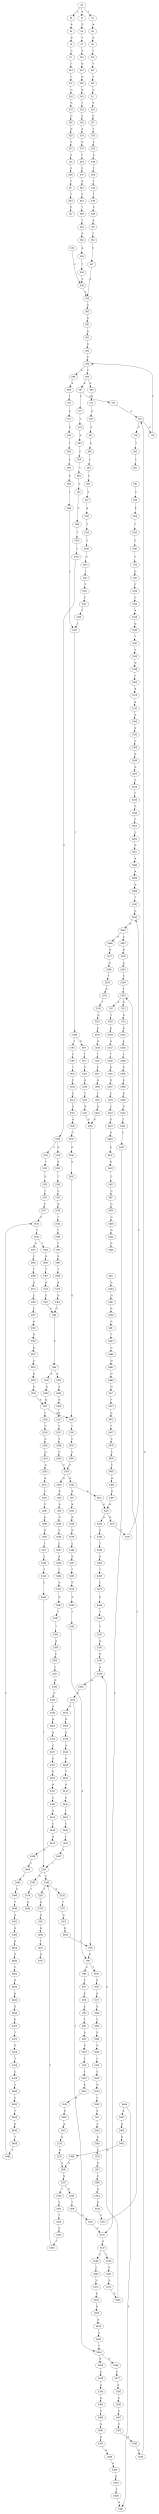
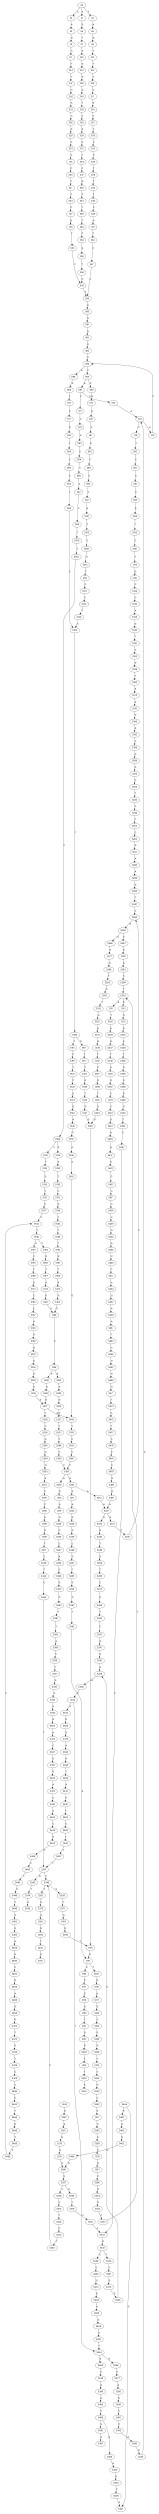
  strict digraph {
    fontname=Inter
    node [fontname=Inter]
    edge [fontname=Inter]
    S0
    S1
    S2
    S3
    S4
    S5
    S6
    S7
    S8
    S9
    S10
    S11
    S12
    S13
    S14
    S15
    S16
    S17
    S18
    S19
    S20
    S21
    S22
    S23
    S24
    S25
    S26
    S27
    S28
    S29
    S30
    S31
    S32
    S33
    S34
    S35
    S36
    S37
    S38
    S39
    S40
    S41
    S42
    S43
    S44
    S45
    S46
    S47
    S48
    S49
+   S50
    S51
    S52
    S53
    S54
    S55
    S56
    S57
    S58
    S59
    S60
    S61
    S62
    S63
    S64
    S65
    S66
    S67
    S68
    S69
    S70
    S71
    S72
    S73
    S74
    S75
    S76
    S77
    S78
    S79
    S80
    S81
    S82
    S83
    S84
    S85
    S86
    S87
    S88
    S89
    S90
    S91
    S92
    S93
    S94
    S95
    S96
    S97
    S98
    S99
    S100
    S101
    S102
    S103
    S104
    S105
    S106
    S107
    S108
    S109
    S110
    S111
    S112
    S113
    S114
    S115
    S116
    S117
    S118
    S119
    S120
    S121
    S122
    S123
    S124
    S125
    S126
    S127
    S128
    S129
    S130
    S131
    S132
    S133
    S134
    S135
    S136
    S137
    S138
    S139
    S140
    S141
    S142
    S143
    S144
    S145
    S146
    S147
    S148
    S149
    S150
    S151
    S152
    S153
    S154
    S155
    S156
    S157
    S158
    S159
    S160
    S161
    S162
    S163
    S164
    S165
    S166
    S167
    S168
    S169
    S170
    S171
    S172
    S173
    S174
    S175
    S176
    S177
    S178
    S179
    S180
    S181
    S182
    S183
    S184
    S185
    S186
    S187
    S188
    S189
    S190
    S191
    S192
    S193
    S194
    S195
    S196
    S197
    S198
    S199
    S200
    S201
    S202
    S203
    S204
    S205
    S206
    S207
    S208
    S209
    S210
    S211
    S212
    S213
    S214
    S215
    S216
    S217
    S218
    S219
    S220
    S221
    S222
    S223
    S224
    S225
    S226
    S227
    S228
    S229
    S230
    S231
    S232
    S233
    S234
    S235
    S236
    S237
    S238
    S239
    S240
    S241
    S242
    S243
    S244
    S245
    S246
    S247
    S248
    S249
    S250
    S251
    S252
    S253
    S254
    n256 [label=S555]
    S256
    S257
    S258
    S259
    S260
    S261
    S262
    S263
    S264
    S265
    S266
    S267
    S268
    S269
    S270
    S271
    S272
    S273
    S274
    S275
    S276
    S277
    S278
    S279
    S280
    S281
    S282
    S283
    S284
    S285
    S286
    S287
    S288
    S289
    S290
    S291
    S292
    S293
    S294
    S295
    S296
    S297
    S298
    S299
    S300
    S301
    S302
    S303
    S304
    S305
    S306
    S307
    S308
    S309
    S310
    S311
    S312
    S313
    S314
    S315
    S316
    S317
    S318
    S319
    S320
    S321
    S322
    S323
    S324
    S325
    S326
    S327
    S328
    S329
    S330
    S331
    S332
    S333
    S334
    S335
    S336
    S337
    S338
    S339
    S340
    S341
    S342
    S343
    S344
    S345
    S346
    S347
    S348
    S349
    S350
    S351
    S352
    S353
    S354
    S355
    S356
    S357
    S358
    S359
    S360
    S361
    S362
    S363
    S364
    S365
    S366
    S367
    S368
    S369
    S370
    S371
    S372
    S373
    S374
    S375
    S376
    S377
    S378
    S379
    S380
    S381
    S382
    S383
    S384
    S385
    S386
    S387
    S388
    S389
    S390
    S391
    S392
    S393
    S394
    S395
    S396
    S397
    S398
    S399
    S400
    S401
    S402
    S403
    S404
    S405
    S406
    S407
    S408
    S409
    S410
    S411
    S412
    S413
    S414
    S415
    S416
    S417
    S418
    S419
    S420
    S421
    S422
    S423
    S424
    S425
    S426
    S427
    S428
    S429
    S430
    S431
    S432
    S433
    S434
    S435
    S436
    S437
    S438
    S439
    S440
    S441
    S442
    S443
    S445
    S446
    S444
    S447
+   S448
    S449
    S450
    S451
    S452
    S453
    S454
    S455
    S456
    S457
    S458
    S459
    S460
    S461
    S462
    S463
    S464
    S465
    S466
    S467
    S468
    S469
    S470
    S471
    S472
    S473
    S474
    S475
    S476
    S477
    S478
    S479
    S480
    S481
    S482
    S483
    S484
    S485
    S486
    S487
    S488
    S489
    S0 -> S1 [label=A]
    S0 -> S2 [label=C]
    S0 -> S3 [label=T]
    S1 -> S4 [label=G]
    S2 -> S5 [label=A]
    S3 -> S6 [label=A]
    S4 -> S7 [label=T]
    S5 -> S8 [label=G]
    S6 -> S9 [label=G]
    S7 -> S10 [label=A]
    S8 -> S11 [label=C]
    S9 -> S12 [label=T]
    S10 -> S13 [label=G]
    S11 -> S14 [label=T]
    S12 -> S15 [label=T]
    S13 -> S16 [label=G]
    S14 -> S17 [label=T]
    S15 -> S18 [label=T]
    S16 -> S19 [label=G]
    S17 -> S20 [label=C]
    S18 -> S21 [label=C]
    S19 -> S22 [label=T]
    S20 -> S23 [label=A]
    S21 -> S24 [label=A]
    S22 -> S25 [label=C]
    S23 -> S26 [label=C]
    S24 -> S27 [label=C]
    S25 -> S28 [label=A]
    S26 -> S29 [label=G]
    S27 -> S30 [label=T]
    S28 -> S31 [label=C]
    S29 -> S32 [label=C]
    S30 -> S33 [label=C]
    S31 -> S34 [label=T]
    S32 -> S35 [label=C]
    S33 -> S36 [label=C]
    S34 -> S37 [label=C]
    S35 -> S38 [label=C]
    S36 -> S39 [label=T]
    S37 -> S40 [label=G]
    S38 -> S41 [label=T]
    S39 -> S42 [label=T]
    S40 -> S43 [label=C]
    S41 -> S44 [label=T]
    S42 -> S45 [label=T]
    S43 -> S46 [label=T]
    S44 -> S47 [label=C]
    S45 -> S48 [label=C]
    S46 -> S49 [label=T]
+   S47 -> S50 [label=A]
    S48 -> S51 [label=A]
    S49 -> S52 [label=C]
+   S50 -> S53 [label=T]
    S51 -> S54 [label=T]
    S52 -> S55 [label=A]
    S53 -> S56 [label=C]
    S54 -> S57 [label=C]
    S55 -> S58 [label=T]
    S56 -> S59 [label=C]
    S57 -> S59 [label=C]
    S58 -> S56 [label=C]
    S59 -> S60 [label=A]
    S60 -> S61 [label=G]
    S61 -> S62 [label=A]
    S62 -> S63 [label=A]
    S63 -> S64 [label=C]
    S64 -> S65 [label=C]
    S64 -> S66 [label=A]
    S65 -> S67 [label=A]
    S65 -> S68 [label=G]
    S66 -> S69 [label=G]
    S67 -> S70 [label=G]
    S67 -> S71 [label=C]
    S68 -> S72 [label=G]
    S69 -> S73 [label=T]
    S70 -> S74 [label=A]
    S71 -> S75 [label=C]
    S72 -> S76 [label=A]
    S73 -> S77 [label=C]
    S74 -> S78 [label=C]
    S74 -> S79 [label=A]
    S75 -> S80 [label=A]
    S76 -> S81 [label=C]
    S77 -> S82 [label=G]
    S78 -> S83 [label=T]
    S79 -> S64 [label=C]
    S80 -> S84 [label=C]
    S81 -> S85 [label=G]
    S82 -> S86 [label=T]
    S83 -> S87 [label=C]
    S84 -> S88 [label=C]
    S85 -> S89 [label=C]
    S86 -> S90 [label=C]
+   S87 -> S91 [label=C]
    S88 -> S92 [label=C]
    S89 -> S93 [label=C]
    S90 -> S94 [label=C]
    S91 -> S95 [label=C]
    S92 -> S96 [label=C]
    S93 -> S97 [label=C]
    S94 -> S98 [label=T]
    S95 -> S99 [label=A]
    S96 -> S100 [label=T]
    S97 -> S101 [label=A]
    S98 -> S102 [label=C]
    S99 -> S103 [label=T]
    S100 -> S104 [label=T]
    S101 -> S105 [label=T]
    S102 -> S106 [label=T]
    S103 -> S107 [label=C]
    S104 -> S108 [label=C]
    S105 -> S109 [label=C]
    S106 -> S110 [label=T]
    S106 -> S111 [label=G]
    S107 -> S112 [label=T]
    S108 -> S113 [label=C]
    S108 -> S114 [label=G]
    S109 -> S115 [label=G]
    S110 -> S116 [label=C]
    S111 -> S117 [label=T]
    S112 -> S118 [label=G]
    S113 -> S119 [label=T]
    S114 -> S120 [label=A]
    S115 -> S121 [label=T]
    S116 -> S122 [label=T]
    S117 -> S123 [label=C]
    S118 -> S124 [label=C]
    S119 -> S125 [label=G]
    S120 -> S126 [label=T]
    S121 -> S127 [label=C]
    S122 -> S128 [label=C]
    S123 -> S129 [label=G]
    S124 -> S130 [label=C]
    S125 -> S131 [label=T]
    S126 -> S132 [label=C]
    S127 -> S133 [label=C]
    S128 -> S134 [label=G]
    S129 -> S135 [label=T]
    S130 -> S136 [label=A]
    S131 -> S137 [label=C]
    S132 -> S138 [label=G]
    S133 -> S139 [label=T]
    S134 -> S140 [label=G]
    S135 -> S141 [label=G]
    S136 -> S142 [label=G]
    S137 -> S143 [label=C]
    S138 -> S144 [label=T]
    S139 -> S102 [label=C]
    S140 -> S145 [label=A]
    S141 -> S146 [label=G]
    S142 -> S147 [label=T]
    S143 -> S148 [label=T]
    S144 -> S149 [label=T]
    S145 -> S150 [label=G]
    S146 -> S151 [label=T]
    S147 -> S152 [label=C]
    S148 -> S153 [label=A]
    S148 -> S154 [label=T]
    S149 -> S155 [label=T]
    S150 -> S156 [label=A]
    S151 -> S157 [label=A]
    S152 -> S158 [label=G]
    S153 -> S159 [label=C]
    S154 -> S160 [label=G]
    S155 -> S161 [label=G]
    S156 -> S162 [label=G]
    S157 -> S163 [label=T]
    S157 -> S164 [label=C]
    S158 -> S165 [label=T]
    S159 -> S166 [label=T]
    S160 -> S167 [label=T]
    S161 -> S168 [label=T]
    S162 -> S169 [label=G]
    S163 -> S170 [label=G]
    S164 -> S171 [label=C]
    S165 -> S172 [label=A]
    S166 -> S173 [label=A]
    S167 -> S174 [label=A]
    S168 -> S175 [label=A]
    S169 -> S176 [label=T]
    S170 -> S177 [label=A]
    S171 -> S178 [label=G]
    S172 -> S179 [label=A]
    S173 -> S180 [label=C]
    S174 -> S181 [label=G]
    S175 -> S182 [label=G]
    S176 -> S183 [label=C]
    S177 -> S184 [label=G]
    S178 -> S185 [label=G]
    S179 -> S186 [label=G]
    S180 -> S187 [label=C]
    S181 -> S188 [label=G]
    S182 -> S188 [label=G]
    S183 -> S189 [label=C]
    S184 -> S190 [label=C]
    S185 -> S191 [label=T]
    S186 -> S192 [label=A]
    S187 -> S193 [label=A]
    S188 -> S194 [label=A]
    S189 -> S195 [label=C]
    S190 -> S196 [label=G]
    S191 -> S197 [label=G]
    S192 -> S198 [label=C]
    S193 -> S199 [label=G]
    S194 -> S200 [label=G]
    S194 -> S201 [label=A]
    S195 -> S202 [label=A]
    S195 -> S203 [label=G]
    S196 -> S204 [label=G]
    S197 -> S205 [label=G]
    S198 -> S206 [label=G]
    S199 -> S207 [label=G]
    S200 -> S208 [label=A]
    S201 -> S209 [label=A]
    S202 -> S210 [label=G]
    S203 -> S211 [label=G]
    S203 -> S212 [label=A]
    S204 -> S213 [label=T]
    S205 -> S214 [label=T]
    S206 -> S215 [label=G]
    S207 -> S216 [label=A]
    S208 -> S217 [label=G]
    S209 -> S218 [label=G]
    S210 -> S219 [label=A]
    S211 -> S220 [label=A]
    S212 -> S221 [label=A]
    S213 -> S222 [label=C]
    S214 -> S223 [label=T]
    S215 -> S224 [label=C]
    S216 -> S225 [label=G]
    S217 -> S169 [label=G]
    S217 -> S226 [label=T]
    S218 -> S227 [label=G]
    S219 -> S228 [label=G]
    S220 -> S229 [label=G]
    S221 -> S230 [label=A]
    S221 -> S231 [label=G]
    S222 -> S232 [label=G]
    S223 -> S233 [label=A]
    S224 -> S234 [label=T]
    S225 -> S235 [label=A]
    S226 -> S236 [label=C]
    S227 -> S237 [label=T]
    S228 -> S238 [label=C]
    S229 -> S239 [label=G]
    S230 -> S240 [label=G]
    S231 -> S241 [label=T]
    S232 -> S242 [label=C]
-   S233 -> S243 [label=G]
    S234 -> S244 [label=C]
    S235 -> S217 [label=G]
    S236 -> S245 [label=A]
    S237 -> S246 [label=C]
    S238 -> S247 [label=C]
    S239 -> S248 [label=C]
    S240 -> S249 [label=T]
    S241 -> S250 [label=C]
    S242 -> S251 [label=A]
    S243 -> S252 [label=A]
    S244 -> S253 [label=T]
    S245 -> S254 [label=G]
    S246 -> n256 [label=C]
    S247 -> S256 [label=A]
    S248 -> S257 [label=G]
    S249 -> S258 [label=G]
    S250 -> S259 [label=G]
    S251 -> S260 [label=C]
    S252 -> S261 [label=A]
    S253 -> S262 [label=C]
    S254 -> S263 [label=G]
    n256 -> S195 [label=C]
    S256 -> S264 [label=C]
    S257 -> S265 [label=T]
    S258 -> S266 [label=T]
    S259 -> S267 [label=C]
    S259 -> S268 [label=A]
    S260 -> S269 [label=G]
    S261 -> S270 [label=G]
    S262 -> S271 [label=G]
    S263 -> S272 [label=A]
    S264 -> S273 [label=G]
    S265 -> S274 [label=G]
    S266 -> S275 [label=C]
    S267 -> S276 [label=G]
    S268 -> S277 [label=G]
    S269 -> S278 [label=C]
    S270 -> S279 [label=G]
    S271 -> S280 [label=A]
    S272 -> S281 [label=C]
    S273 -> S282 [label=G]
    S274 -> S283 [label=G]
    S275 -> S284 [label=G]
    S276 -> S285 [label=G]
    S277 -> S286 [label=G]
    S278 -> S287 [label=G]
    S279 -> S288 [label=G]
    S280 -> S289 [label=A]
    S281 -> S290 [label=C]
    S282 -> S291 [label=T]
    S283 -> S292 [label=T]
    S284 -> S293 [label=T]
    S285 -> S294 [label=C]
    S286 -> S295 [label=T]
    S287 -> S296 [label=C]
    S288 -> S297 [label=G]
    S289 -> S298 [label=G]
    S290 -> S299 [label=A]
    S291 -> S300 [label=T]
    S292 -> S157 [label=A]
    S293 -> S301 [label=C]
    S294 -> S302 [label=T]
    S295 -> S303 [label=A]
    S296 -> S304 [label=G]
    S297 -> S305 [label=T]
    S297 -> S306 [label=G]
    S298 -> S307 [label=T]
    S299 -> S308 [label=G]
    S300 -> S309 [label=A]
    S301 -> S310 [label=G]
    S302 -> S311 [label=A]
    S302 -> S312 [label=G]
    S303 -> S313 [label=T]
    S304 -> S314 [label=G]
    S305 -> S315 [label=C]
    S306 -> S316 [label=T]
    S307 -> S250 [label=C]
    S308 -> S317 [label=T]
    S309 -> S318 [label=C]
    S310 -> S319 [label=G]
    S311 -> S320 [label=T]
    S312 -> S321 [label=G]
    S313 -> S322 [label=A]
    S314 -> S323 [label=C]
    S315 -> S324 [label=T]
    S316 -> S325 [label=C]
    S317 -> S326 [label=C]
    S318 -> S327 [label=T]
    S319 -> S328 [label=A]
    S320 -> S329 [label=A]
    S321 -> S330 [label=A]
    S322 -> S331 [label=A]
    S323 -> S302 [label=T]
    S324 -> S332 [label=C]
    S325 -> S333 [label=C]
    S326 -> S334 [label=T]
    S327 -> S335 [label=G]
    S328 -> S336 [label=A]
    S329 -> S337 [label=G]
    S330 -> S338 [label=A]
    S331 -> S339 [label=G]
    S332 -> S340 [label=T]
    S333 -> S341 [label=G]
    S334 -> S342 [label=C]
    S335 -> S343 [label=C]
    S336 -> S344 [label=C]
    S337 -> S345 [label=T]
    S338 -> S346 [label=T]
    S339 -> S347 [label=T]
    S340 -> S348 [label=C]
    S341 -> S349 [label=C]
    S341 -> S350 [label=T]
    S342 -> S351 [label=T]
    S343 -> S352 [label=A]
    S344 -> S353 [label=A]
    S344 -> S354 [label=T]
    S345 -> S355 [label=A]
    S346 -> S356 [label=G]
    S347 -> S357 [label=C]
    S348 -> S358 [label=T]
    S348 -> S359 [label=G]
    S349 -> S360 [label=C]
    S350 -> S361 [label=C]
    S351 -> S348 [label=C]
    S351 -> S362 [label=G]
    S352 -> S363 [label=G]
    S353 -> S364 [label=G]
    S354 -> S365 [label=G]
    S354 -> S366 [label=A]
    S355 -> S367 [label=G]
    S356 -> S368 [label=G]
    S357 -> S369 [label=G]
    S358 -> S370 [label=G]
    S359 -> S371 [label=T]
    S360 -> S372 [label=G]
    S361 -> S373 [label=G]
    S362 -> S374 [label=T]
    S363 -> S375 [label=A]
    S364 -> S376 [label=G]
    S365 -> S377 [label=C]
    S366 -> S378 [label=C]
    S367 -> S379 [label=C]
    S368 -> S380 [label=G]
    S369 -> S381 [label=T]
    S370 -> S382 [label=A]
    S371 -> S383 [label=G]
    S372 -> S384 [label=G]
    S373 -> S385 [label=G]
    S374 -> S386 [label=A]
    S375 -> S387 [label=C]
    S376 -> S388 [label=A]
    S377 -> S389 [label=A]
    S378 -> S390 [label=A]
    S379 -> S391 [label=C]
    S380 -> S392 [label=G]
    S381 -> S393 [label=G]
    S382 -> S394 [label=G]
    S383 -> S395 [label=G]
    S384 -> S396 [label=A]
    S385 -> S328 [label=A]
    S387 -> S397 [label=G]
    S388 -> S398 [label=A]
    S389 -> S399 [label=A]
    S390 -> S400 [label=A]
    S391 -> S401 [label=G]
    S392 -> S402 [label=T]
    S393 -> S146 [label=G]
    S394 -> S403 [label=T]
    S395 -> S151 [label=T]
    S396 -> S404 [label=A]
    S397 -> S405 [label=G]
    S398 -> S406 [label=T]
    S399 -> S407 [label=C]
    S400 -> S408 [label=C]
    S401 -> S409 [label=A]
    S402 -> S410 [label=C]
    S403 -> S411 [label=A]
    S404 -> S412 [label=C]
    S405 -> S413 [label=A]
    S406 -> S414 [label=A]
    S407 -> S415 [label=C]
    S408 -> S416 [label=G]
    S409 -> S417 [label=A]
    S410 -> S333 [label=C]
    S412 -> S354 [label=T]
    S413 -> S418 [label=C]
    S414 -> S419 [label=G]
    S415 -> S420 [label=A]
    S416 -> S421 [label=A]
    S417 -> S422 [label=A]
    S418 -> S423 [label=A]
    S419 -> S424 [label=T]
    S420 -> S425 [label=G]
-   S421 -> S426 [label=A]
+   S408 -> S426 [label=A]
    S422 -> S427 [label=C]
    S423 -> S428 [label=C]
    S424 -> S429 [label=C]
    S425 -> S74 [label=A]
    S426 -> S430 [label=A]
    S427 -> S431 [label=C]
    S428 -> S432 [label=A]
    S429 -> S433 [label=T]
    S430 -> S434 [label=A]
    S431 -> S435 [label=C]
    S432 -> S436 [label=C]
    S433 -> S437 [label=C]
    S434 -> S438 [label=C]
    S435 -> S439 [label=C]
    S436 -> S440 [label=C]
    S437 -> S351 [label=T]
    S438 -> S441 [label=A]
    S439 -> S442 [label=G]
    S440 -> S443 [label=T]
    S442 -> S445 [label=A]
    S443 -> S446 [label=C]
+   S445 -> S448 [label=C]
    S446 -> S449 [label=T]
    S444 -> S441 [label=G]
    S444 -> S447 [label=A]
    S447 -> S450 [label=A]
+   S448 -> S451 [label=T]
    S449 -> S452 [label=A]
    S450 -> S453 [label=G]
    S451 -> S454 [label=A]
    S452 -> S455 [label=G]
    S453 -> S456 [label=G]
    S454 -> S457 [label=G]
    S455 -> S458 [label=A]
    S456 -> S288 [label=G]
    S457 -> S459 [label=A]
    S458 -> S460 [label=A]
    S459 -> S461 [label=A]
    S460 -> S462 [label=C]
    S461 -> S463 [label=T]
    S462 -> S464 [label=G]
    S463 -> S465 [label=C]
    S464 -> S466 [label=A]
    S465 -> S467 [label=G]
    S466 -> S468 [label=G]
    S467 -> S469 [label=G]
    S468 -> S470 [label=G]
    S469 -> S471 [label=G]
    S470 -> S472 [label=T]
    S471 -> S473 [label=T]
    S472 -> S474 [label=G]
    S473 -> S475 [label=A]
    S474 -> S476 [label=T]
    S475 -> S477 [label=T]
    S476 -> S478 [label=C]
    S477 -> S479 [label=C]
    S478 -> S480 [label=C]
    S479 -> S481 [label=C]
    S480 -> S482 [label=C]
    S481 -> S483 [label=C]
    S482 -> S484 [label=T]
    S483 -> S485 [label=G]
    S484 -> S486 [label=G]
    S485 -> S487 [label=A]
    S486 -> S488 [label=T]
    S487 -> S221 [label=A]
    S488 -> S489 [label=C]
    S489 -> S143 [label=C]
  }
